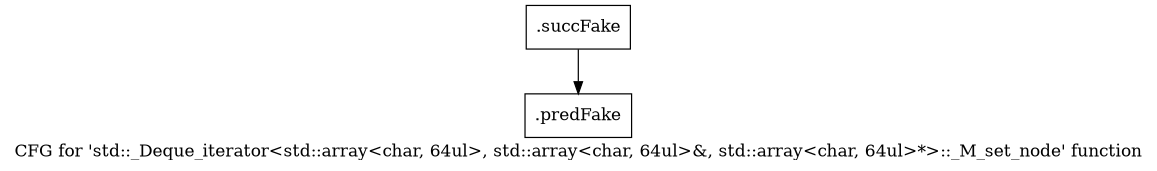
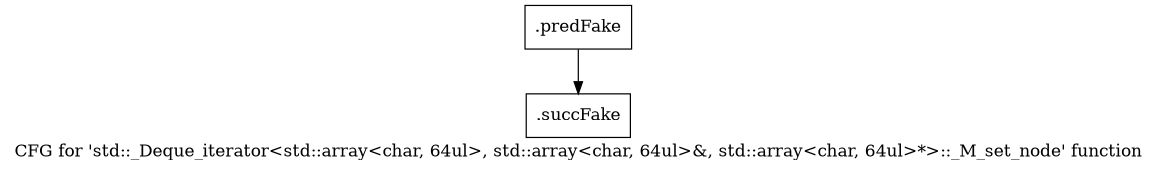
  digraph {
    label="CFG for 'std::_Deque_iterator\<std::array\<char, 64ul\>, std::array\<char, 64ul\>&, std::array\<char, 64ul\>*\>::_M_set_node' function"
    node [shape=record]
    n1 [label="{.predFake}"]
    n2 [filename="/mnt/xilinx/Vitis_HLS/2021.2/tps/lnx64/gcc-6.2.0/lib/gcc/x86_64-pc-linux-gnu/6.2.0/../../../../include/c++/6.2.0/bits/stl_deque.h" label="{.succFake}" linenumber=257]
-   n2 -> n1 [execusionnum=4 filename="/mnt/xilinx/Vitis_HLS/2021.2/tps/lnx64/gcc-6.2.0/lib/gcc/x86_64-pc-linux-gnu/6.2.0/../../../../include/c++/6.2.0/bits/stl_deque.h" color=black]
+   n1 -> n2 [execusionnum=4 filename="/mnt/xilinx/Vitis_HLS/2021.2/tps/lnx64/gcc-6.2.0/lib/gcc/x86_64-pc-linux-gnu/6.2.0/../../../../include/c++/6.2.0/bits/stl_deque.h" color=black]
  }
